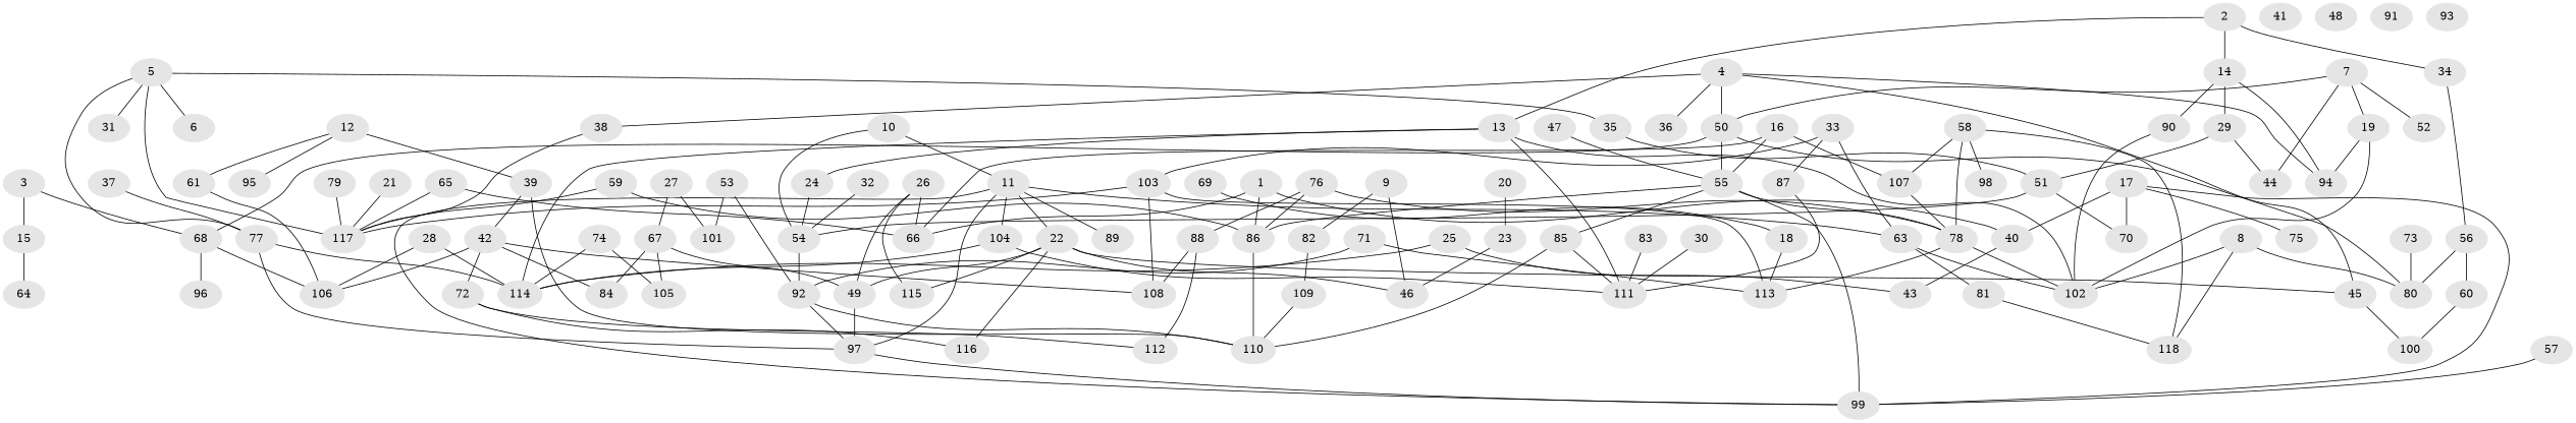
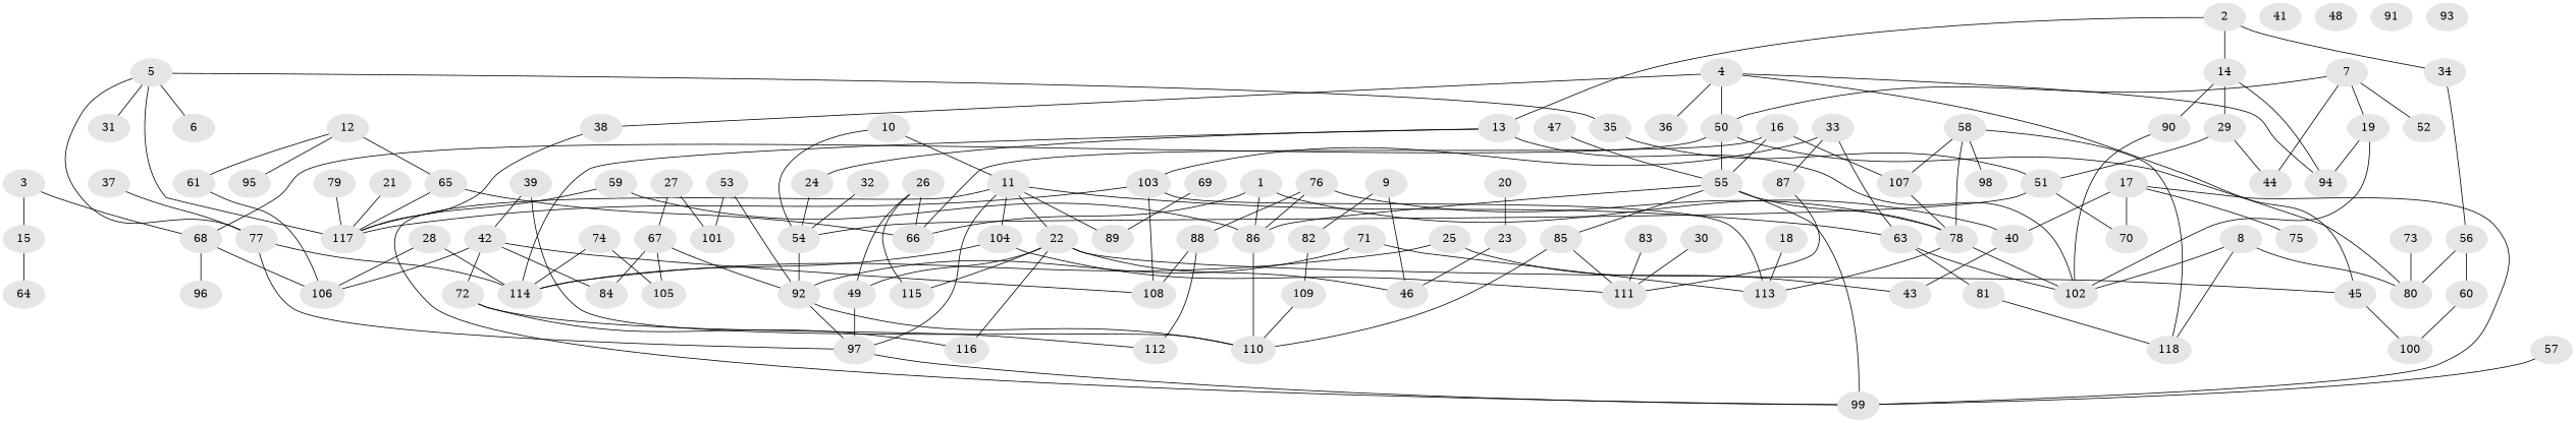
  graph {
    node [color=gray90 style=filled]
    1
    40
    66
    86
    43
    110
    2
    13
    14
    34
    102
    24
    111
    114
    94
    29
    90
    56
    3
    15
    68
    64
    106
    96
    4
    36
    38
    45
    50
    117
    100
    55
    80
    5
    6
    31
    35
    77
    51
    97
    7
    19
    44
    52
    99
    78
    85
    8
    118
    9
    46
    82
    109
    10
    11
    54
    22
    63
    89
    104
    92
    49
    115
    116
    81
    12
    61
    65
    95
    16
    107
    17
    75
    70
    18
    113
    20
    23
    21
    25
    26
    27
    67
    101
    84
    105
    28
    30
    32
    33
    87
    103
    108
    60
    37
    39
    42
    72
    41
    112
    47
    48
    53
    57
    58
    98
    59
    69
    71
    73
    74
    76
    88
    79
    83
    91
    93
    1 -- 40
    1 -- 66
    1 -- 86
    40 -- 43
    86 -- 110
    2 -- 13
    2 -- 14
    2 -- 34
    13 -- 102
    13 -- 24
-   13 -- 111
    13 -- 114
    14 -- 94
    14 -- 29
    14 -- 90
    34 -- 56
    24 -- 54
    29 -- 51
    29 -- 44
    90 -- 102
    56 -- 80
    56 -- 60
    3 -- 15
    3 -- 68
    15 -- 64
    68 -- 106
    68 -- 96
    4 -- 94
    4 -- 36
    4 -- 38
    4 -- 45
    4 -- 50
    38 -- 117
    45 -- 100
    50 -- 68
    50 -- 55
    50 -- 80
    55 -- 86
    55 -- 99
    55 -- 78
    55 -- 85
    5 -- 117
    5 -- 6
    5 -- 31
    5 -- 35
    5 -- 77
    35 -- 51
    77 -- 114
    77 -- 97
    51 -- 54
    51 -- 70
    97 -- 99
    7 -- 50
    7 -- 19
    7 -- 44
    7 -- 52
    19 -- 102
    19 -- 94
    78 -- 102
    78 -- 113
    85 -- 110
    85 -- 111
    8 -- 102
    8 -- 80
    8 -- 118
    9 -- 46
    9 -- 82
    82 -- 109
    109 -- 110
    10 -- 11
    10 -- 54
    11 -- 97
    11 -- 99
    11 -- 22
    11 -- 63
    11 -- 89
    11 -- 104
    54 -- 92
    22 -- 45
    22 -- 46
    22 -- 49
    22 -- 115
    22 -- 116
    63 -- 102
    63 -- 81
    104 -- 111
    104 -- 114
    92 -- 110
    92 -- 97
    49 -- 97
    81 -- 118
    12 -- 61
-   12 -- 39
+   12 -- 65
    12 -- 95
    61 -- 106
    65 -- 66
    65 -- 117
    16 -- 66
    16 -- 55
    16 -- 107
    107 -- 78
    17 -- 40
    17 -- 99
    17 -- 75
    17 -- 70
    18 -- 113
    20 -- 23
    23 -- 46
    21 -- 117
    25 -- 43
    25 -- 114
    26 -- 66
    26 -- 49
    26 -- 115
    27 -- 67
    27 -- 101
-   67 -- 49
+   67 -- 92
    67 -- 84
    67 -- 105
    28 -- 114
    28 -- 106
    30 -- 111
    32 -- 54
    33 -- 63
    33 -- 87
    33 -- 103
    87 -- 111
    103 -- 117
    103 -- 113
    103 -- 108
    60 -- 100
    37 -- 77
    39 -- 110
    39 -- 42
    42 -- 106
    42 -- 84
    42 -- 108
    42 -- 72
    72 -- 116
    72 -- 112
    47 -- 55
    53 -- 92
    53 -- 101
    57 -- 99
    58 -- 78
    58 -- 118
    58 -- 107
    58 -- 98
    59 -- 86
    59 -- 117
-   69 -- 18
+   69 -- 89
    71 -- 92
    71 -- 113
    73 -- 80
    74 -- 114
    74 -- 105
    76 -- 86
    76 -- 78
    76 -- 88
    88 -- 108
    88 -- 112
    79 -- 117
    83 -- 111
  }
